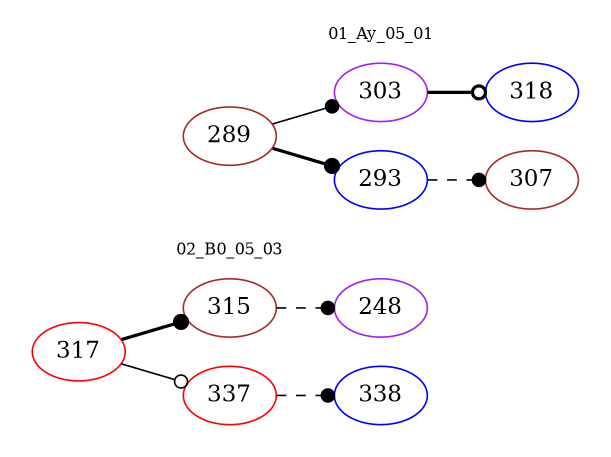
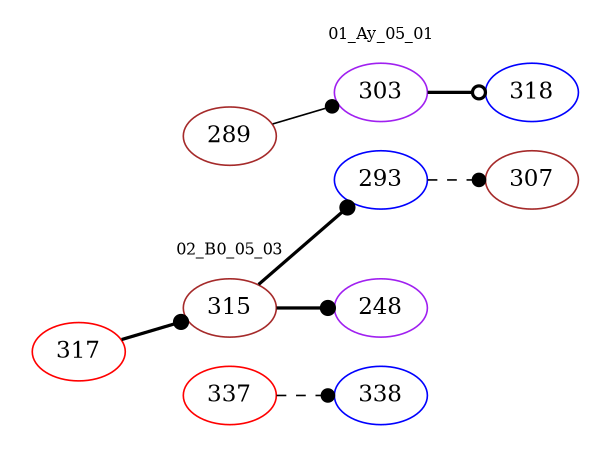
  digraph {
    rankdir=LR
    node [color=brown]
    edge [arrowhead=dot color=black style=bold]
    n1 [label=289]
    n2 [color=blue label=293]
    n3 [color=purple label=303]
    n4 [label=307]
    n5 [color=blue label=318]
    n6 [color=red label=317]
    n7 [label=315]
    n8 [color=red label=337]
    n9 [color=purple label=248]
    n10 [color=blue label=338]
    subgraph cluster_1 {
      color=white
      fontsize=10
      label="01_Ay_05_01"
      n1
      n2
      n3
      n4
      n5
    }
    subgraph cluster_2 {
      color=white
      fontsize=10
      label="02_B0_05_03"
      n6
      n7
      n8
      n9
      n10
    }
-   n1 -> n2
+   n7 -> n2
    n1 -> n3 [style=solid]
    n2 -> n4 [style=dashed]
    n3 -> n5 [arrowhead=odot]
    n6 -> n7
-   n6 -> n8 [arrowhead=odot style=solid]
-   n7 -> n9 [style=dashed]
+   n7 -> n9
    n8 -> n10 [style=dashed]
  }
